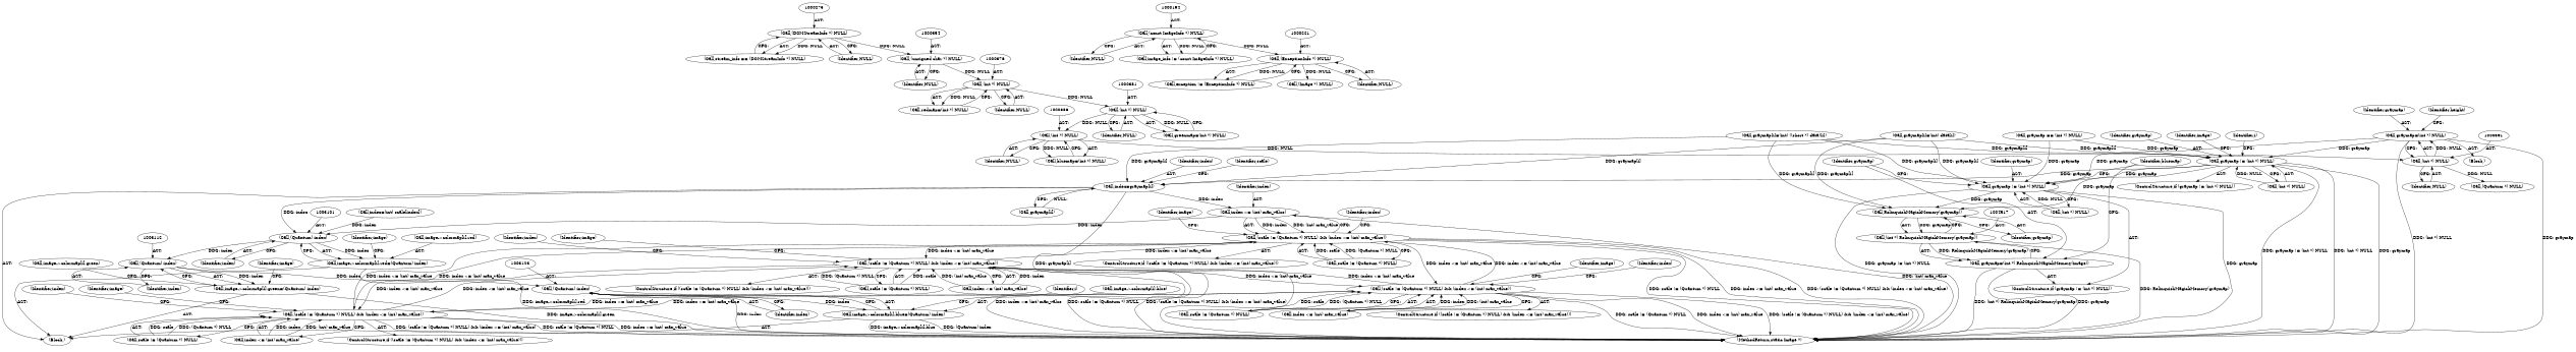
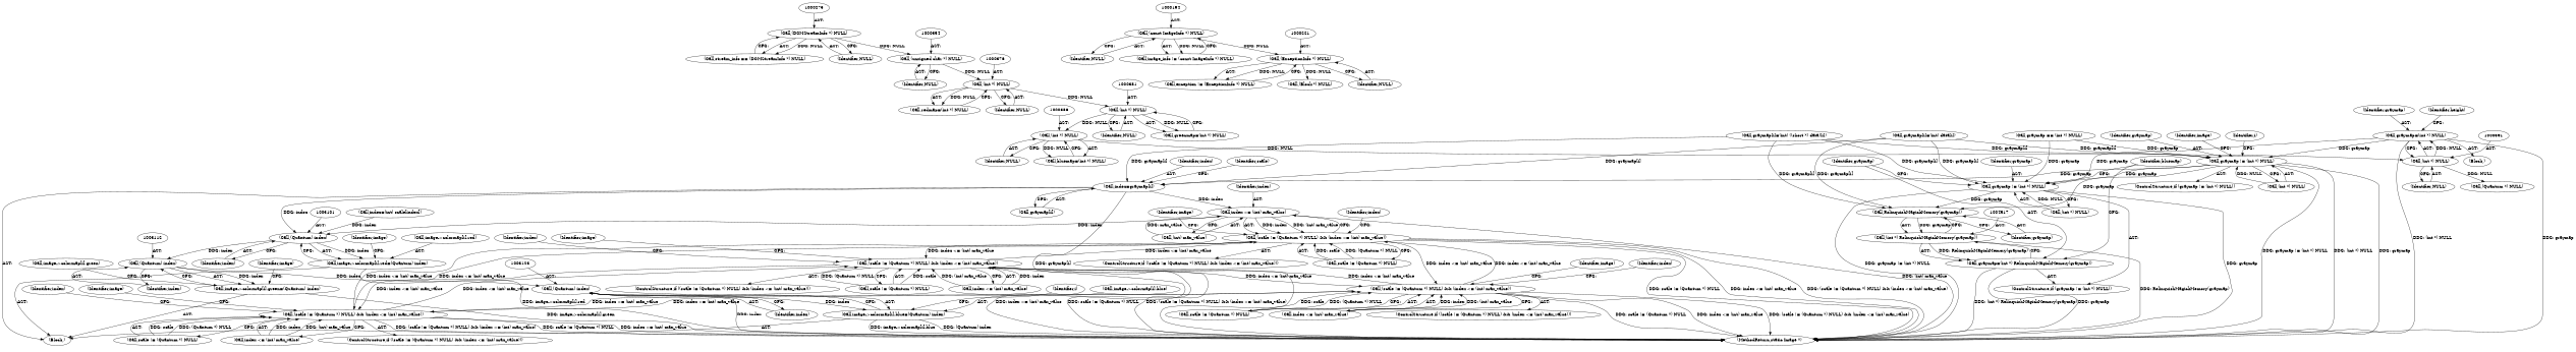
  digraph {
    n1 [label="(Call,graymap=(int *) NULL)"]
    n2 [label="(Call,(int *) NULL)"]
    n3 [label="(Call,graymap != (int *) NULL)"]
    n4 [label="(Call,graymap != (int *) NULL)"]
    n5 [label="(Block,)"]
    n6 [label="(MethodReturn,static Image *)"]
    n7 [label="(Call,(Quantum *) NULL)"]
    n8 [label="(Identifier,NULL)"]
    n9 [label="(Call,index=graymap[i])"]
    n10 [label="(Call,RelinquishMagickMemory(graymap))"]
    n11 [label="(ControlStructure,if (graymap != (int *) NULL))"]
    n12 [label="(Call,(int *) NULL)"]
    n13 [label="(ControlStructure,if (graymap != (int *) NULL))"]
    n14 [label="(Call,(int *) NULL)"]
    n15 [label="(Call,(int *) NULL)"]
    n16 [label="(Identifier,NULL)"]
    n17 [label="(Call,bluemap=(int *) NULL)"]
    n18 [label="(Call,(int *) NULL)"]
    n19 [label="(Identifier,NULL)"]
    n20 [label="(Call,greenmap=(int *) NULL)"]
    n21 [label="(Call,(int *) NULL)"]
    n22 [label="(Call,redmap=(int *) NULL)"]
    n23 [label="(Identifier,NULL)"]
    n24 [label="(Call,(unsigned char *) NULL)"]
    n25 [label="(Identifier,NULL)"]
    n26 [label="(Call,(DCMStreamInfo *) NULL)"]
    n27 [label="(Identifier,NULL)"]
    n28 [label="(Call,stream_info == (DCMStreamInfo *) NULL)"]
    n29 [label="(Call,(ExceptionInfo *) NULL)"]
    n30 [label="(Call,exception != (ExceptionInfo *) NULL)"]
-   n31 [label="(Call,(Image *) NULL)"]
+   n31 [label="(Call,(Block *) NULL)"]
    n32 [label="(Identifier,NULL)"]
    n33 [label="(Call,(const ImageInfo *) NULL)"]
    n34 [label="(Identifier,NULL)"]
    n35 [label="(Call,image_info != (const ImageInfo *) NULL)"]
    n36 [label="(Call,index <= (int) max_value)"]
    n37 [label="(Call,(Quantum) index)"]
    n38 [label="(Block,)"]
    n39 [label="(Call,graymap[i])"]
    n40 [label="(Call,(int *) RelinquishMagickMemory(graymap))"]
    n41 [label="(Identifier,graymap)"]
    n42 [label="(Call,(scale != (Quantum *) NULL) && (index <= (int) max_value))"]
+   n43 [label="(Call,(int) max_value)"]
    n44 [label="(Call,image->colormap[i].red=(Quantum) index)"]
    n45 [label="(Call,(Quantum) index)"]
    n46 [label="(Identifier,index)"]
    n47 [label="(Call,(scale != (Quantum *) NULL) && (index <= (int) max_value))"]
    n48 [label="(Call,(scale != (Quantum *) NULL) && (index <= (int) max_value))"]
    n49 [label="(Call,(scale != (Quantum *) NULL) && (index <= (int) max_value))"]
    n50 [label="(Call,scale != (Quantum *) NULL)"]
    n51 [label="(ControlStructure,if ((scale != (Quantum *) NULL) && (index <= (int) max_value)))"]
    n52 [label="(Call,scale != (Quantum *) NULL)"]
    n53 [label="(ControlStructure,if ((scale != (Quantum *) NULL) && (index <= (int) max_value)))"]
    n54 [label="(Call,index <= (int) max_value)"]
    n55 [label="(Call,scale != (Quantum *) NULL)"]
    n56 [label="(ControlStructure,if ((scale != (Quantum *) NULL) && (index <= (int) max_value)))"]
    n57 [label="(Call,index <= (int) max_value)"]
    n58 [label="(ControlStructure,if ((scale != (Quantum *) NULL) && (index <= (int) max_value)))"]
    n59 [label="(Call,scale != (Quantum *) NULL)"]
    n60 [label="(Call,index <= (int) max_value)"]
    n61 [label="(Call,image->colormap[i].green=(Quantum) index)"]
    n62 [label="(Call,(Quantum) index)"]
    n63 [label="(Identifier,index)"]
    n64 [label="(Call,image->colormap[i].blue=(Quantum) index)"]
    n65 [label="(Identifier,index)"]
-   n66 [label="(Call,graymap=(int *) RelinquishMagickMemory(image))"]
+   n66 [label="(Call,graymap=(int *) RelinquishMagickMemory(graymap))"]
    n67 [label="(Identifier,index)"]
    n68 [label="(Call,graymap == (int *) NULL)"]
    n69 [label="(Identifier,image)"]
    n70 [label="(Call,image->colormap[i].red)"]
    n71 [label="(Identifier,graymap)"]
    n72 [label="(Identifier,index)"]
    n73 [label="(Call,image->colormap[i].blue)"]
    n74 [label="(Identifier,image)"]
    n75 [label="(Identifier,index)"]
    n76 [label="(Identifier,scale)"]
    n77 [label="(Call,image->colormap[i].green)"]
    n78 [label="(Call,graymap[i]=(int) ((short *) data)[i])"]
    n79 [label="(Identifier,i)"]
    n80 [label="(Identifier,graymap)"]
    n81 [label="(Identifier,graymap)"]
    n82 [label="(Identifier,image)"]
    n83 [label="(Identifier,image)"]
    n84 [label="(Identifier,index)"]
    n85 [label="(Identifier,index)"]
    n86 [label="(Call,index=(int) scale[index])"]
    n87 [label="(Identifier,image)"]
    n88 [label="(Identifier,bluemap)"]
    n89 [label="(Identifier,height)"]
    n90 [label="(Identifier,image)"]
    n91 [label="(Identifier,i)"]
    n92 [label="(Identifier,graymap)"]
    n93 [label="(Identifier,index)"]
    n94 [label="(Identifier,image)"]
    n95 [label="(Call,graymap[i]=(int) data[i])"]
    1000391
    1000386
    1000381
    1000376
    1000354
    1000275
    1000221
    1000194
    1003101
    1003112
    1003123
    1004517
    n1 -> n2 [label="CFG: "]
    n1 -> n3 [label="DDG: graymap"]
    n1 -> n4 [label="DDG: graymap"]
    n1 -> n5 [label="AST: "]
    n1 -> n6 [label="DDG: graymap"]
    n1 -> n6 [label="DDG: (int *) NULL"]
    n2 -> n1 [label="AST: "]
    n2 -> n1 [label="DDG: NULL"]
    n2 -> n7 [label="DDG: NULL"]
    n2 -> n8 [label="CFG: "]
    n3 -> n4 [label="DDG: graymap"]
    n3 -> n6 [label="DDG: (int *) NULL"]
    n3 -> n6 [label="DDG: graymap"]
    n3 -> n6 [label="DDG: graymap != (int *) NULL"]
    n3 -> n9 [label="DDG: graymap"]
    n3 -> n10 [label="DDG: graymap"]
    n3 -> n11 [label="AST: "]
    n3 -> n12 [label="CFG: "]
    n4 -> n6 [label="DDG: graymap != (int *) NULL"]
    n4 -> n6 [label="DDG: graymap"]
    n4 -> n10 [label="DDG: graymap"]
    n4 -> n13 [label="AST: "]
    n4 -> n14 [label="CFG: "]
    n8 -> n2 [label="AST: "]
    n9 -> n6 [label="DDG: graymap[i]"]
    n9 -> n36 [label="DDG: index"]
    n9 -> n37 [label="DDG: index"]
    n9 -> n38 [label="AST: "]
    n9 -> n39 [label="CFG: "]
    n10 -> n40 [label="AST: "]
    n10 -> n40 [label="DDG: graymap"]
    n10 -> n41 [label="CFG: "]
    n12 -> n3 [label="AST: "]
    n12 -> n3 [label="DDG: NULL"]
    n14 -> n4 [label="AST: "]
    n14 -> n4 [label="DDG: NULL"]
    n15 -> n2 [label="DDG: NULL"]
    n15 -> n16 [label="CFG: "]
    n15 -> n17 [label="AST: "]
    n15 -> n17 [label="DDG: NULL"]
    n16 -> n15 [label="AST: "]
    n17 -> n15 [label="CFG: "]
    n18 -> n15 [label="DDG: NULL"]
    n18 -> n19 [label="CFG: "]
    n18 -> n20 [label="AST: "]
    n18 -> n20 [label="DDG: NULL"]
    n19 -> n18 [label="AST: "]
    n20 -> n18 [label="CFG: "]
    n21 -> n18 [label="DDG: NULL"]
    n21 -> n22 [label="AST: "]
    n21 -> n22 [label="DDG: NULL"]
    n21 -> n23 [label="CFG: "]
    n22 -> n21 [label="CFG: "]
    n23 -> n21 [label="AST: "]
    n24 -> n21 [label="DDG: NULL"]
    n24 -> n25 [label="CFG: "]
    n25 -> n24 [label="AST: "]
    n26 -> n24 [label="DDG: NULL"]
    n26 -> n27 [label="CFG: "]
    n26 -> n28 [label="AST: "]
    n26 -> n28 [label="DDG: NULL"]
    n27 -> n26 [label="AST: "]
    n28 -> n26 [label="CFG: "]
    n29 -> n30 [label="AST: "]
    n29 -> n30 [label="DDG: NULL"]
    n29 -> n31 [label="DDG: NULL"]
    n29 -> n32 [label="CFG: "]
    n30 -> n29 [label="CFG: "]
    n32 -> n29 [label="AST: "]
    n33 -> n29 [label="DDG: NULL"]
    n33 -> n34 [label="CFG: "]
    n33 -> n35 [label="AST: "]
    n33 -> n35 [label="DDG: NULL"]
    n34 -> n33 [label="AST: "]
    n35 -> n33 [label="CFG: "]
    n36 -> n6 [label="DDG: (int) max_value"]
    n36 -> n37 [label="DDG: index"]
    n36 -> n42 [label="AST: "]
    n36 -> n42 [label="DDG: index"]
    n36 -> n42 [label="DDG: (int) max_value"]
+   n36 -> n43 [label="CFG: "]
    n37 -> n44 [label="AST: "]
    n37 -> n44 [label="DDG: index"]
    n37 -> n45 [label="DDG: index"]
    n37 -> n46 [label="CFG: "]
-   n39 -> n9 [label="NULL: "]
+   n39 -> n9 [label="AST: "]
    n40 -> n6 [label="DDG: RelinquishMagickMemory(graymap)"]
    n40 -> n10 [label="CFG: "]
    n40 -> n66 [label="AST: "]
    n40 -> n66 [label="DDG: RelinquishMagickMemory(graymap)"]
    n41 -> n10 [label="AST: "]
    n42 -> n6 [label="DDG: scale != (Quantum *) NULL"]
    n42 -> n6 [label="DDG: index <= (int) max_value"]
    n42 -> n6 [label="DDG: (scale != (Quantum *) NULL) && (index <= (int) max_value)"]
    n42 -> n36 [label="CFG: "]
    n42 -> n47 [label="DDG: index <= (int) max_value"]
    n42 -> n48 [label="DDG: index <= (int) max_value"]
    n42 -> n49 [label="DDG: index <= (int) max_value"]
    n42 -> n50 [label="CFG: "]
    n42 -> n51 [label="AST: "]
+   n43 -> n36 [label="AST: "]
+   n43 -> n36 [label="DDG: max_value"]
    n44 -> n6 [label="DDG: image->colormap[i].red"]
    n44 -> n37 [label="CFG: "]
    n44 -> n38 [label="AST: "]
    n45 -> n61 [label="AST: "]
    n45 -> n61 [label="DDG: index"]
    n45 -> n62 [label="DDG: index"]
    n45 -> n63 [label="CFG: "]
    n46 -> n37 [label="AST: "]
    n47 -> n6 [label="DDG: (scale != (Quantum *) NULL) && (index <= (int) max_value)"]
    n47 -> n6 [label="DDG: index <= (int) max_value"]
    n47 -> n6 [label="DDG: scale != (Quantum *) NULL"]
    n47 -> n42 [label="DDG: index <= (int) max_value"]
    n47 -> n48 [label="DDG: index <= (int) max_value"]
    n47 -> n49 [label="DDG: index <= (int) max_value"]
    n47 -> n52 [label="CFG: "]
    n47 -> n53 [label="AST: "]
    n47 -> n54 [label="CFG: "]
    n48 -> n6 [label="DDG: scale != (Quantum *) NULL"]
    n48 -> n6 [label="DDG: index <= (int) max_value"]
    n48 -> n6 [label="DDG: (scale != (Quantum *) NULL) && (index <= (int) max_value)"]
    n48 -> n42 [label="DDG: index <= (int) max_value"]
    n48 -> n47 [label="DDG: index <= (int) max_value"]
    n48 -> n49 [label="DDG: index <= (int) max_value"]
    n48 -> n55 [label="CFG: "]
    n48 -> n56 [label="AST: "]
    n48 -> n57 [label="CFG: "]
    n49 -> n6 [label="DDG: (scale != (Quantum *) NULL) && (index <= (int) max_value)"]
    n49 -> n6 [label="DDG: scale != (Quantum *) NULL"]
    n49 -> n6 [label="DDG: index <= (int) max_value"]
    n49 -> n42 [label="DDG: index <= (int) max_value"]
    n49 -> n47 [label="DDG: index <= (int) max_value"]
    n49 -> n48 [label="DDG: index <= (int) max_value"]
    n49 -> n58 [label="AST: "]
    n49 -> n59 [label="CFG: "]
    n49 -> n60 [label="CFG: "]
    n50 -> n42 [label="AST: "]
    n50 -> n42 [label="DDG: scale"]
    n50 -> n42 [label="DDG: (Quantum *) NULL"]
    n52 -> n47 [label="AST: "]
    n52 -> n47 [label="DDG: scale"]
    n52 -> n47 [label="DDG: (Quantum *) NULL"]
    n54 -> n47 [label="AST: "]
    n54 -> n47 [label="DDG: index"]
    n54 -> n47 [label="DDG: (int) max_value"]
    n55 -> n48 [label="AST: "]
    n55 -> n48 [label="DDG: scale"]
    n55 -> n48 [label="DDG: (Quantum *) NULL"]
    n57 -> n48 [label="AST: "]
    n57 -> n48 [label="DDG: index"]
    n57 -> n48 [label="DDG: (int) max_value"]
    n59 -> n49 [label="AST: "]
    n59 -> n49 [label="DDG: scale"]
    n59 -> n49 [label="DDG: (Quantum *) NULL"]
    n60 -> n49 [label="AST: "]
    n60 -> n49 [label="DDG: index"]
    n60 -> n49 [label="DDG: (int) max_value"]
    n61 -> n6 [label="DDG: image->colormap[i].green"]
    n61 -> n38 [label="AST: "]
    n61 -> n45 [label="CFG: "]
    n62 -> n6 [label="DDG: index"]
    n62 -> n64 [label="AST: "]
    n62 -> n64 [label="DDG: index"]
    n62 -> n65 [label="CFG: "]
    n63 -> n45 [label="AST: "]
    n64 -> n6 [label="DDG: (Quantum) index"]
    n64 -> n6 [label="DDG: image->colormap[i].blue"]
    n64 -> n38 [label="AST: "]
    n64 -> n62 [label="CFG: "]
    n65 -> n62 [label="AST: "]
    n66 -> n6 [label="DDG: (int *) RelinquishMagickMemory(graymap)"]
    n66 -> n6 [label="DDG: graymap"]
    n66 -> n13 [label="AST: "]
    n66 -> n40 [label="CFG: "]
    n67 -> n47 [label="CFG: "]
    n68 -> n3 [label="DDG: graymap"]
    n68 -> n4 [label="DDG: graymap"]
    n69 -> n42 [label="CFG: "]
    n70 -> n44 [label="AST: "]
    n71 -> n4 [label="AST: "]
    n72 -> n36 [label="AST: "]
    n73 -> n64 [label="AST: "]
    n74 -> n49 [label="CFG: "]
    n75 -> n9 [label="AST: "]
    n76 -> n9 [label="CFG: "]
    n77 -> n61 [label="CFG: "]
    n78 -> n3 [label="DDG: graymap[i]"]
    n78 -> n4 [label="DDG: graymap[i]"]
    n78 -> n9 [label="DDG: graymap[i]"]
    n78 -> n10 [label="DDG: graymap[i]"]
    n79 -> n3 [label="CFG: "]
    n80 -> n1 [label="AST: "]
    n81 -> n3 [label="AST: "]
    n82 -> n47 [label="CFG: "]
    n83 -> n61 [label="CFG: "]
    n84 -> n49 [label="CFG: "]
    n85 -> n48 [label="CFG: "]
    n86 -> n37 [label="DDG: index"]
    n87 -> n44 [label="CFG: "]
    n88 -> n4 [label="CFG: "]
    n88 -> n66 [label="CFG: "]
    n89 -> n1 [label="CFG: "]
    n90 -> n48 [label="CFG: "]
    n91 -> n64 [label="CFG: "]
    n92 -> n4 [label="CFG: "]
    n92 -> n66 [label="AST: "]
    n93 -> n42 [label="CFG: "]
    n94 -> n3 [label="CFG: "]
    n95 -> n3 [label="DDG: graymap[i]"]
    n95 -> n4 [label="DDG: graymap[i]"]
    n95 -> n9 [label="DDG: graymap[i]"]
    n95 -> n10 [label="DDG: graymap[i]"]
    1000391 -> n2 [label="AST: "]
    1000386 -> n15 [label="AST: "]
    1000381 -> n18 [label="AST: "]
    1000376 -> n21 [label="AST: "]
    1000354 -> n24 [label="AST: "]
    1000275 -> n26 [label="AST: "]
    1000221 -> n29 [label="AST: "]
    1000194 -> n33 [label="AST: "]
    1003101 -> n37 [label="AST: "]
    1003112 -> n45 [label="AST: "]
    1003123 -> n62 [label="AST: "]
    1004517 -> n40 [label="AST: "]
  }
